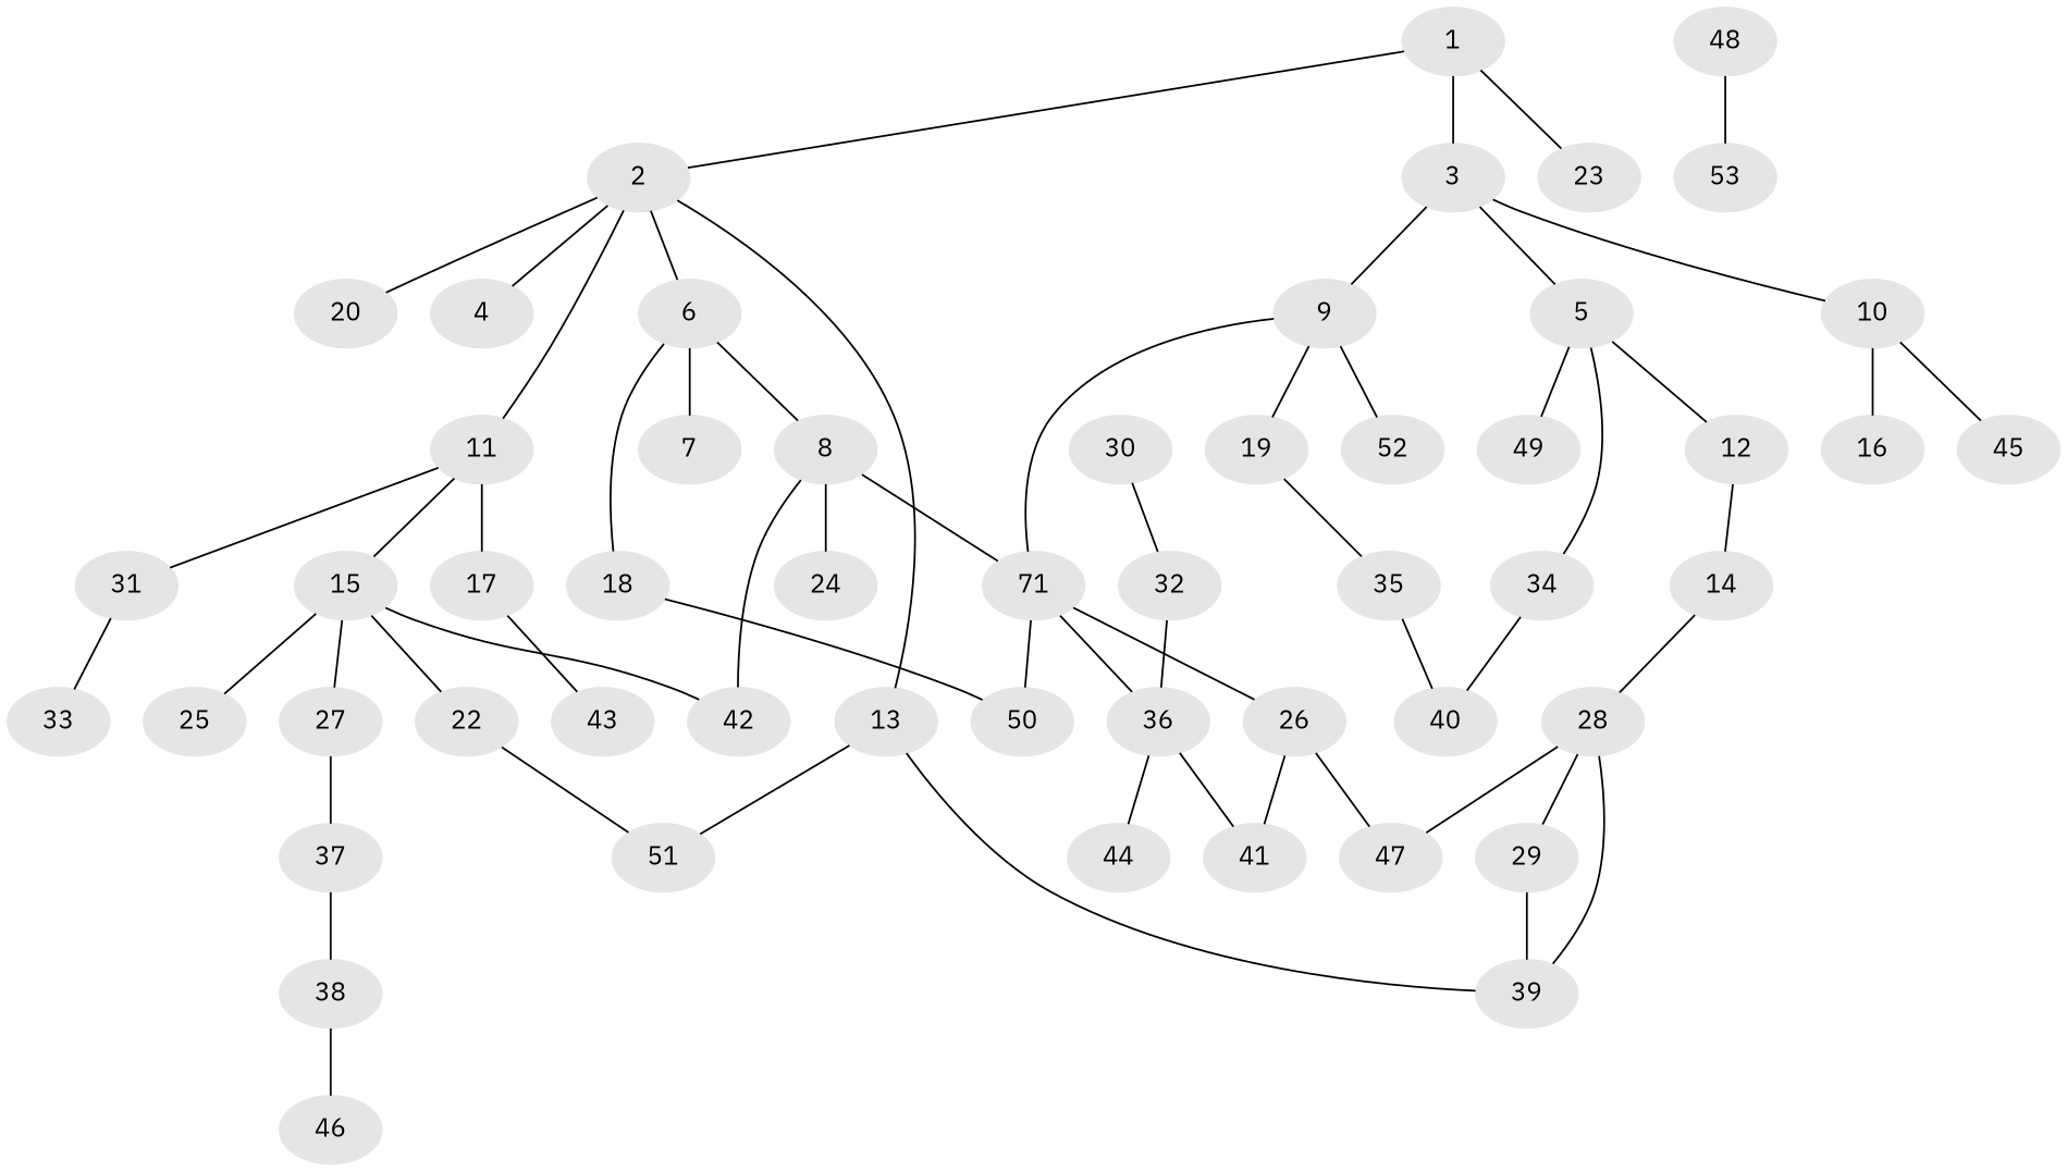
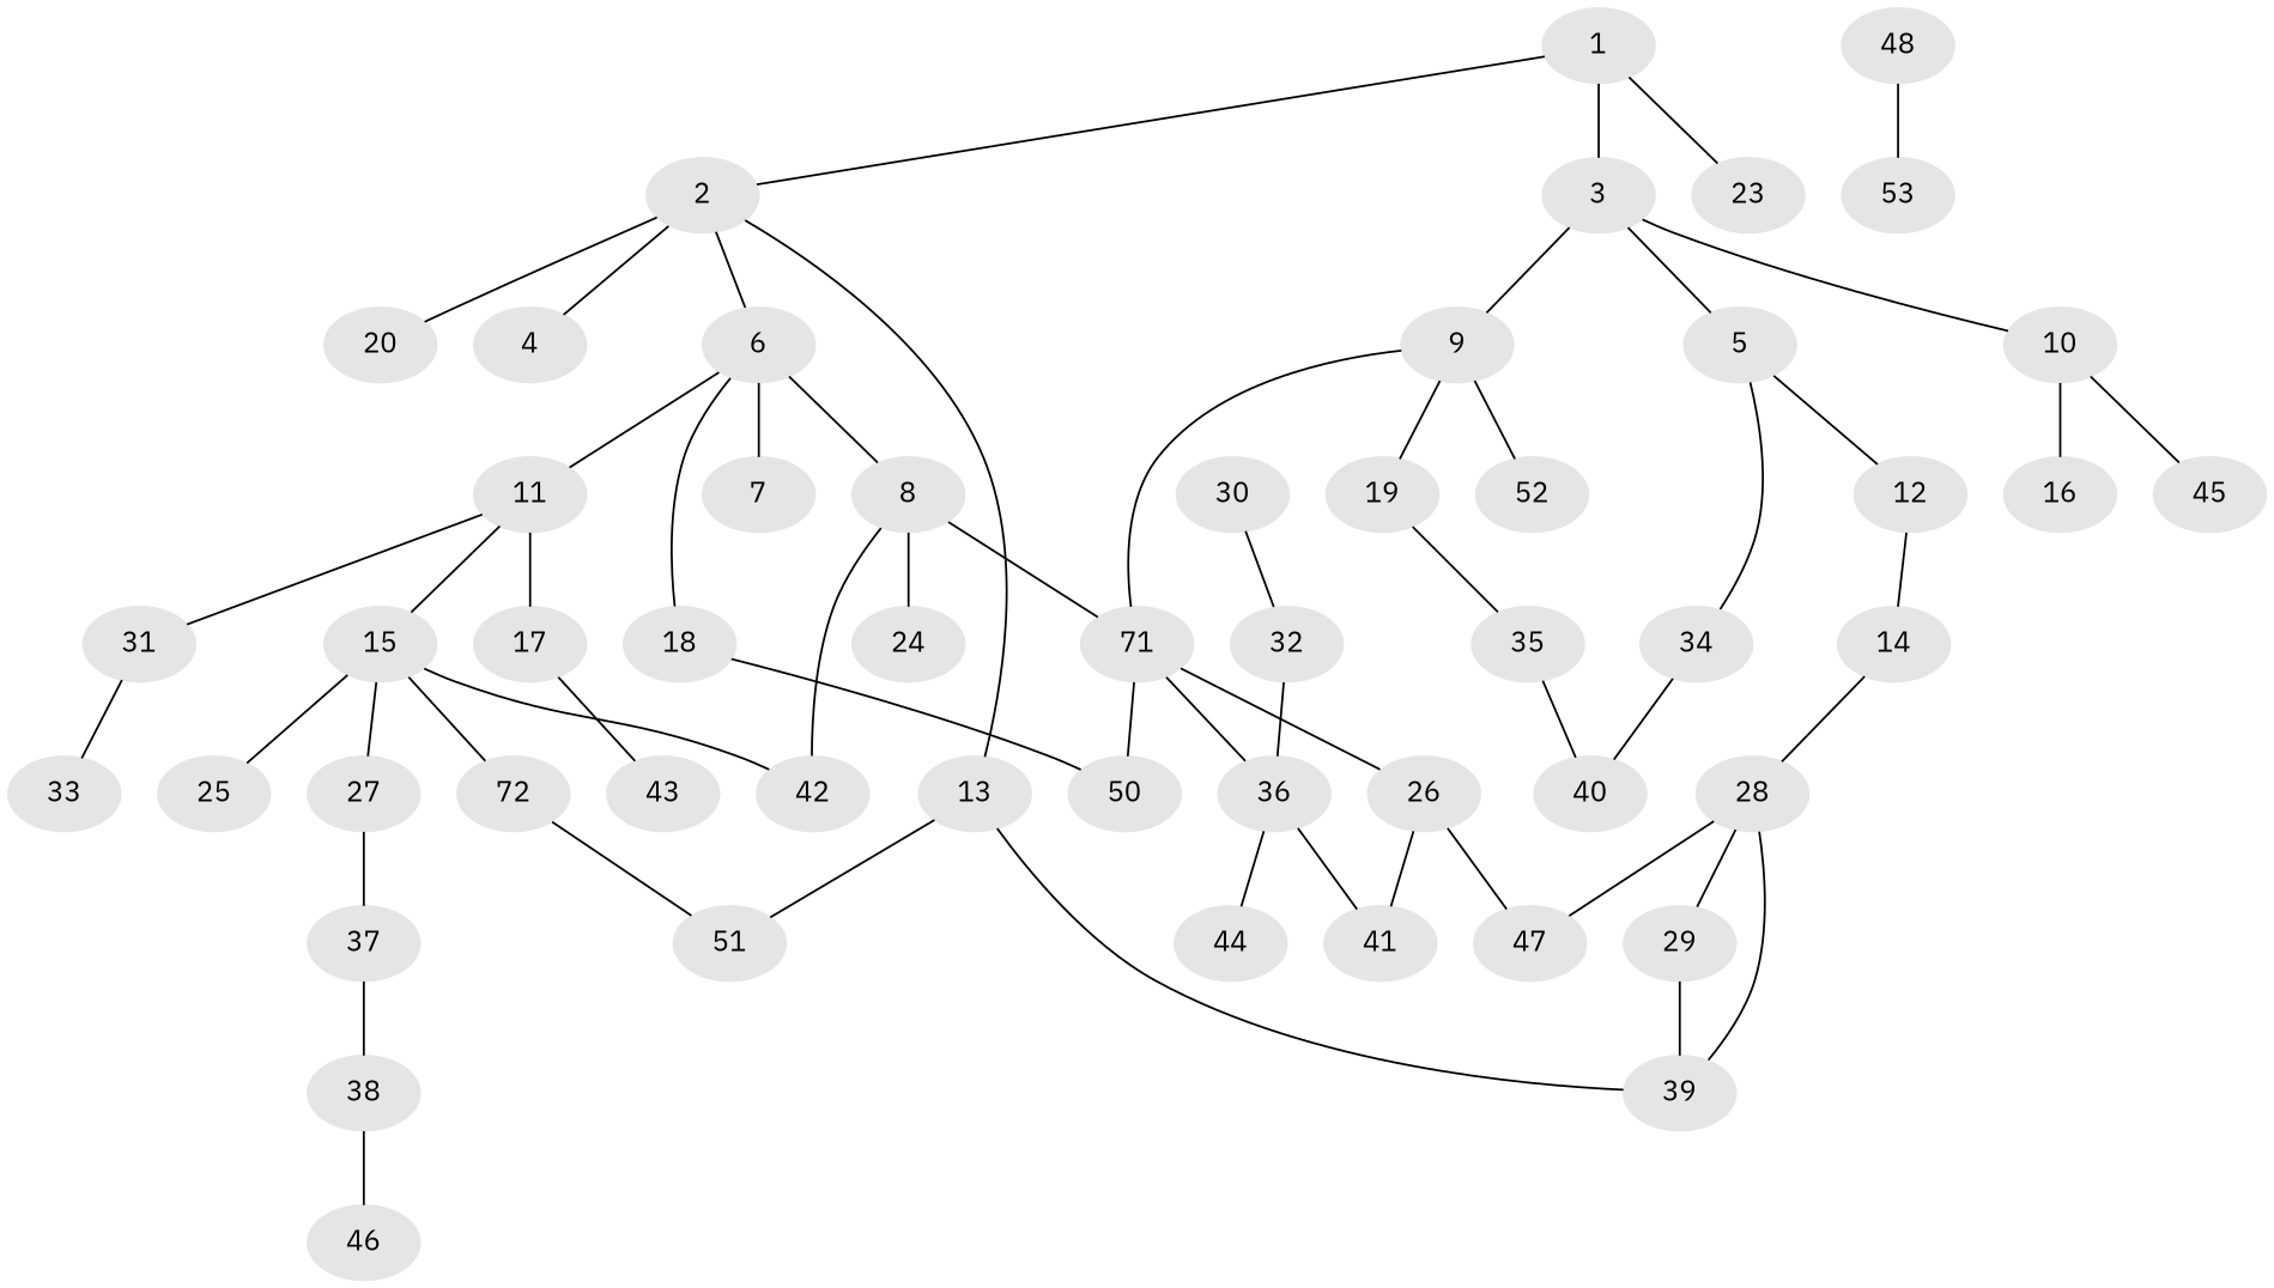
  graph {
    fontname="IBM Plex Sans"
    node [color=gray90 fontname="IBM Plex Sans" style=filled]
    edge [fontname="IBM Plex Sans"]
    1
    2
    3
    23
    4
    6
    11
    13
    20
    5
    9
    10
    7
    8
    18
    15
    17
    31
    39
    51
    12
    34
-   49
    n24 [label=71]
    19
    52
    16
    45
    14
    40
    24
    42
    50
    26
    36
    35
-   22
+   22 [label=72]
    25
    27
    43
    33
    28
    47
    29
    37
    48
    53
    41
    44
    38
    30
    32
    46
    1 -- 2
    1 -- 3
    1 -- 23
    2 -- 4
    2 -- 6
-   2 -- 11
+   6 -- 11
    2 -- 13
    2 -- 20
    3 -- 5
    3 -- 9
    3 -- 10
    6 -- 7
    6 -- 8
    6 -- 18
    11 -- 15
    11 -- 17
    11 -- 31
    13 -- 39
    13 -- 51
    5 -- 12
    5 -- 34
-   5 -- 49
    9 -- n24
    9 -- 19
    9 -- 52
    10 -- 16
    10 -- 45
    8 -- n24
    8 -- 24
    8 -- 42
    18 -- 50
    15 -- 42
    15 -- 22
    15 -- 25
    15 -- 27
    17 -- 43
    31 -- 33
    12 -- 14
    34 -- 40
    n24 -- 50
    n24 -- 26
    n24 -- 36
    19 -- 35
    14 -- 28
    26 -- 47
    26 -- 41
    36 -- 41
    36 -- 44
    35 -- 40
    22 -- 51
    27 -- 37
    28 -- 39
    28 -- 47
    28 -- 29
    29 -- 39
    37 -- 38
    48 -- 53
    38 -- 46
    30 -- 32
    32 -- 36
  }
